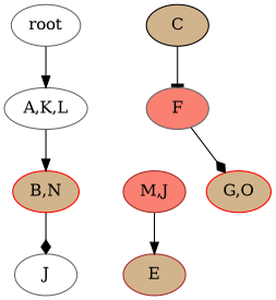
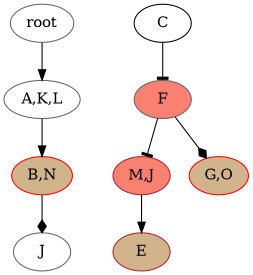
  strict digraph {
    node [color=gray40 fillcolor=tan style=filled]
    edge [arrowhead=normal]
    n1 [fillcolor=white label=root]
    n2 [fillcolor=white label="A,K,L"]
    n3 [color=red label="B,N"]
    n4 [fillcolor=white label=J]
-   n5 [color=black label=C]
+   n5 [color=black fillcolor=white label=C]
    n6 [fillcolor=salmon label=F]
    n7 [color=brown fillcolor=salmon label="M,J"]
    n8 [color=red label="G,O"]
    n9 [color=brown label=E]
    n1 -> n2
    n2 -> n3
    n3 -> n4 [arrowhead=diamond]
    n5 -> n6 [arrowhead=tee]
+   n6 -> n7 [arrowhead=tee]
    n6 -> n8 [arrowhead=diamond]
    n7 -> n9
  }
